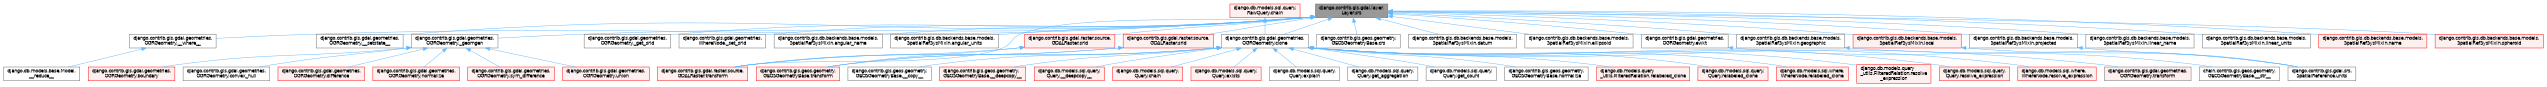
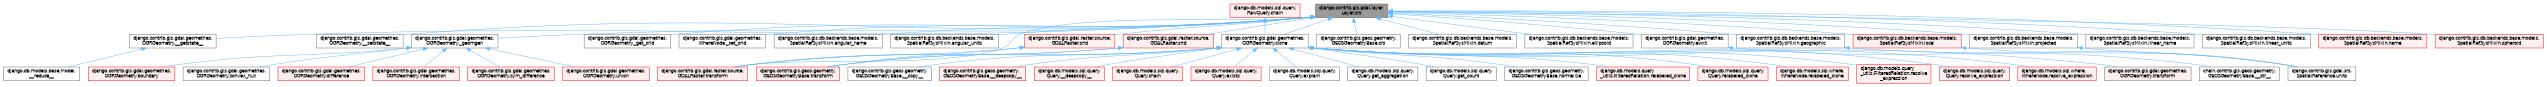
  digraph {
    rankdir=TB
    node [color=grey40 fillcolor=white fontname=Helvetica fontsize=10 shape=box style=filled]
    edge [color=steelblue1 dir=back fontname=Helvetica fontsize=10 labelfontname=Helvetica labelfontsize=10 style=solid]
    n1 [color=gray40 fillcolor=grey60 fontcolor=black height=0.2 label="django.contrib.gis.gdal.layer.\lLayer.srs" width=0.4]
-   n2 [height=0.2 label="django.contrib.gis.gdal.geometries.\lOGRGeometry.__where__" width=0.4]
+   n2 [height=0.2 label="django.contrib.gis.gdal.geometries.\lOGRGeometry.__getstate__" width=0.4]
    n3 [height=0.2 label="django.contrib.gis.gdal.geometries.\lOGRGeometry.__setstate__" width=0.4]
    n4 [height=0.2 label="django.contrib.gis.gdal.geometries.\lOGRGeometry._geomgen" width=0.4]
    n5 [height=0.2 label="django.contrib.gis.gdal.geometries.\lOGRGeometry._get_srid" width=0.4]
    n6 [height=0.2 label="django.contrib.gis.gdal.geometries.\lWhereNode._set_srid" width=0.4]
    n7 [height=0.2 label="django.contrib.gis.db.backends.base.models.\lSpatialRefSysMixin.angular_name" width=0.4]
    n8 [height=0.2 label="django.contrib.gis.db.backends.base.models.\lSpatialRefSysMixin.angular_units" width=0.4]
    n9 [height=0.2 label="django.contrib.gis.gdal.geometries.\lOGRGeometry.clone" width=0.4]
    n10 [color=red fillcolor="#FFF0F0" height=0.2 label="django.contrib.gis.gdal.raster.source.\lGDALRaster.transform" width=0.4]
    n11 [height=0.2 label="django.contrib.gis.geos.geometry.\lGEOSGeometryBase.crs" width=0.4]
    n12 [height=0.2 label="django.contrib.gis.db.backends.base.models.\lSpatialRefSysMixin.datum" width=0.4]
    n13 [height=0.2 label="django.contrib.gis.db.backends.base.models.\lSpatialRefSysMixin.ellipsoid" width=0.4]
    n14 [height=0.2 label="django.contrib.gis.gdal.geometries.\lOGRGeometry.ewkt" width=0.4]
    n15 [height=0.2 label="django.contrib.gis.db.backends.base.models.\lSpatialRefSysMixin.geographic" width=0.4]
    n16 [height=0.2 label="django.contrib.gis.db.backends.base.models.\lSpatialRefSysMixin.linear_name" width=0.4]
    n17 [height=0.2 label="django.contrib.gis.db.backends.base.models.\lSpatialRefSysMixin.linear_units" width=0.4]
    n18 [color=red fillcolor="#FFF0F0" height=0.2 label="django.contrib.gis.db.backends.base.models.\lSpatialRefSysMixin.local" width=0.4]
    n19 [color=red fillcolor="#FFF0F0" height=0.2 label="django.contrib.gis.db.backends.base.models.\lSpatialRefSysMixin.name" width=0.4]
    n20 [height=0.2 label="django.contrib.gis.db.backends.base.models.\lSpatialRefSysMixin.projected" width=0.4]
    n21 [color=red fillcolor="#FFF0F0" height=0.2 label="django.contrib.gis.db.backends.base.models.\lSpatialRefSysMixin.spheroid" width=0.4]
    n22 [color=red fillcolor="#FFF0F0" height=0.2 label="django.contrib.gis.gdal.raster.source.\lGDALRaster.srid" width=0.4]
    n23 [color=red fillcolor="#FFF0F0" height=0.2 label="django.contrib.gis.gdal.raster.source.\lGDALRaster.srid" width=0.4]
    n24 [height=0.2 label="django.db.models.base.Model.\l__reduce__" width=0.4]
    n25 [color=red fillcolor="#FFF0F0" height=0.2 label="django.contrib.gis.gdal.geometries.\lOGRGeometry.boundary" width=0.4]
    n26 [height=0.2 label="django.contrib.gis.gdal.geometries.\lOGRGeometry.convex_hull" width=0.4]
    n27 [color=red fillcolor="#FFF0F0" height=0.2 label="django.contrib.gis.gdal.geometries.\lOGRGeometry.difference" width=0.4]
-   n28 [color=red fillcolor="#FFF0F0" height=0.2 label="django.contrib.gis.gdal.geometries.\lOGRGeometry.normalize" width=0.4]
+   n28 [color=red fillcolor="#FFF0F0" height=0.2 label="django.contrib.gis.gdal.geometries.\lOGRGeometry.intersection" width=0.4]
    n29 [color=red fillcolor="#FFF0F0" height=0.2 label="django.contrib.gis.gdal.geometries.\lOGRGeometry.sym_difference" width=0.4]
    n30 [color=red fillcolor="#FFF0F0" height=0.2 label="django.contrib.gis.gdal.geometries.\lOGRGeometry.union" width=0.4]
    n31 [height=0.2 label="django.contrib.gis.geos.geometry.\lGEOSGeometryBase.__copy__" width=0.4]
    n32 [color=red fillcolor="#FFF0F0" height=0.2 label="django.contrib.gis.geos.geometry.\lGEOSGeometryBase.__deepcopy__" width=0.4]
    n33 [color=red fillcolor="#FFF0F0" height=0.2 label="django.db.models.sql.query.\lQuery.__deepcopy__" width=0.4]
    n34 [color=red fillcolor="#FFF0F0" height=0.2 label="django.db.models.sql.query.\lQuery.chain" width=0.4]
    n35 [color=red fillcolor="#FFF0F0" height=0.2 label="django.db.models.sql.query.\lQuery.exists" width=0.4]
    n36 [height=0.2 label="django.db.models.sql.query.\lQuery.explain" width=0.4]
    n37 [height=0.2 label="django.db.models.sql.query.\lQuery.get_aggregation" width=0.4]
    n38 [height=0.2 label="django.db.models.sql.query.\lQuery.get_count" width=0.4]
    n39 [height=0.2 label="django.contrib.gis.geos.geometry.\lGEOSGeometryBase.normalize" width=0.4]
    n40 [color=red fillcolor="#FFF0F0" height=0.2 label="django.db.models.query\l_utils.FilteredRelation.relabeled_clone" width=0.4]
    n41 [color=red fillcolor="#FFF0F0" height=0.2 label="django.db.models.sql.query.\lQuery.relabeled_clone" width=0.4]
    n42 [color=red fillcolor="#FFF0F0" height=0.2 label="django.db.models.sql.where.\lWhereNode.relabeled_clone" width=0.4]
    n43 [color=red fillcolor="#FFF0F0" height=0.2 label="django.db.models.query\l_utils.FilteredRelation.resolve\l_expression" width=0.4]
    n44 [color=red fillcolor="#FFF0F0" height=0.2 label="django.db.models.sql.query.\lQuery.resolve_expression" width=0.4]
    n45 [color=red fillcolor="#FFF0F0" height=0.2 label="django.db.models.sql.where.\lWhereNode.resolve_expression" width=0.4]
    n46 [fillcolor="#FFF0F0" height=0.2 label="django.contrib.gis.gdal.geometries.\lOGRGeometry.transform" width=0.4]
    n47 [color=red fillcolor="#FFF0F0" height=0.2 label="django.contrib.gis.geos.geometry.\lGEOSGeometryBase.transform" width=0.4]
    n48 [height=0.2 label="chain.contrib.gis.geos.geometry.\lGEOSGeometryBase.__str__" width=0.4]
    n49 [height=0.2 label="django.contrib.gis.gdal.srs.\lSpatialReference.units" width=0.4]
    n50 [color=red fillcolor="#FFF0F0" height=0.2 label="django.db.models.sql.query.\lRawQuery.chain" width=0.4]
    n1 -> n2
    n1 -> n3
    n1 -> n4
    n1 -> n5
    n1 -> n6
    n1 -> n7
    n1 -> n8
    n1 -> n9
    n1 -> n10
    n1 -> n11
    n1 -> n12
    n1 -> n13
    n1 -> n14
    n1 -> n15
    n1 -> n16
    n1 -> n17
    n1 -> n18
    n1 -> n19
    n1 -> n20
    n1 -> n21
    n1 -> n22
    n1 -> n23
    n2 -> n24
    n4 -> n25
    n4 -> n26
    n4 -> n27
    n4 -> n28
    n4 -> n29
    n4 -> n30
    n9 -> n10
    n9 -> n31
    n9 -> n32
    n9 -> n33
    n9 -> n34
    n9 -> n35
    n9 -> n36
    n9 -> n37
    n9 -> n38
    n9 -> n39
    n9 -> n40
    n9 -> n41
    n9 -> n42
    n9 -> n43
    n9 -> n44
    n9 -> n45
    n9 -> n46
    n9 -> n47
    n14 -> n48
    n15 -> n49
    n18 -> n49
    n20 -> n49
    n22 -> n10
    n22 -> n47
    n23 -> n10
    n23 -> n47
    n50 -> n9
  }
